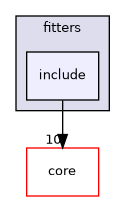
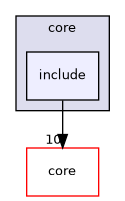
  digraph {
    compound=true
    node [fontname=Helvetica fontsize=10 shape=box style=filled]
    n1 [fillcolor="#eeeeff" label=include pencolor=black]
    n2 [color=red fillcolor=white label=core]
    subgraph cluster_1 {
      bgcolor="#ddddee"
      fontname=Helvetica
      fontsize=10
-     label=fitters
+     label=core
      pencolor=black
      n1
    }
    n1 -> n2 [headlabel=10 labeldistance=1.5 labelfontname=Helvetica labelfontsize=10]
  }
